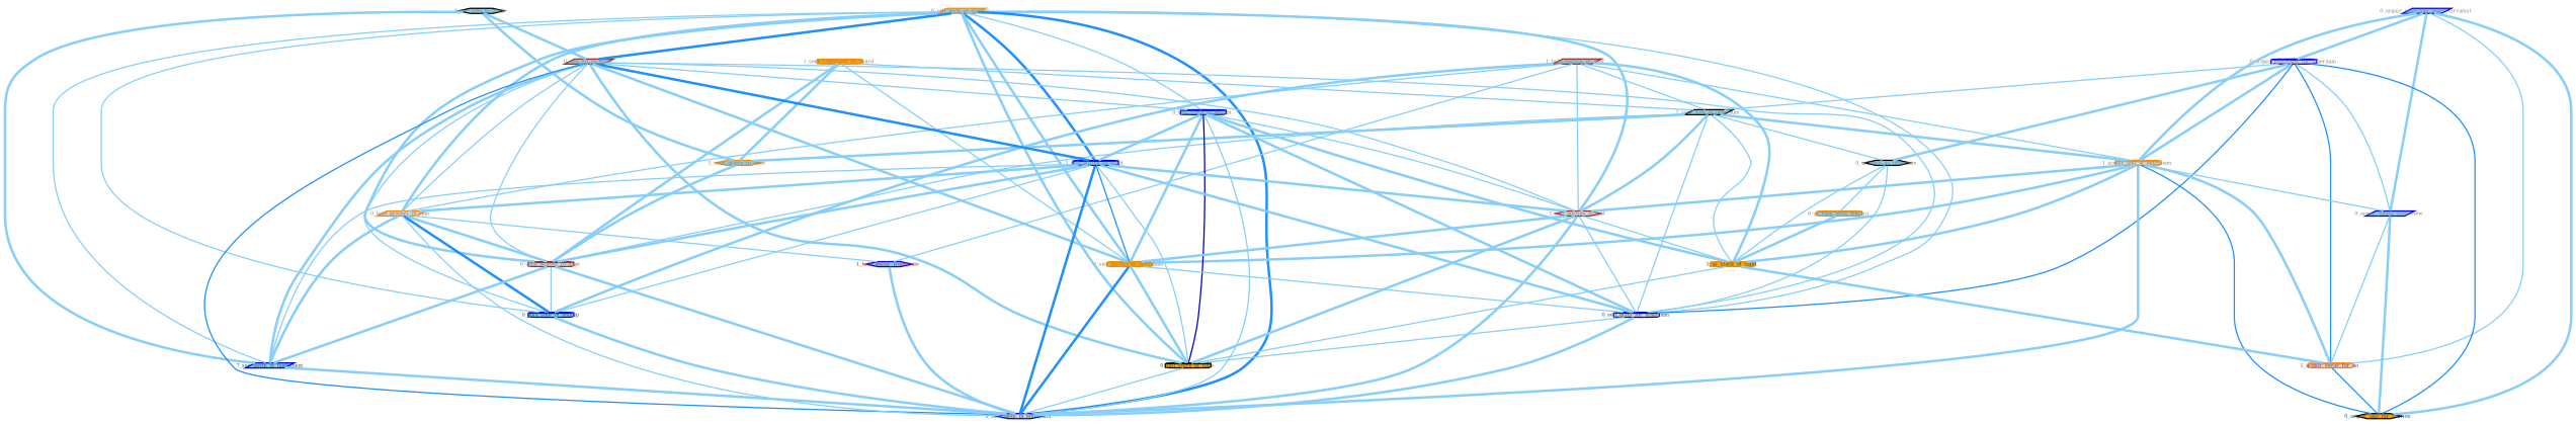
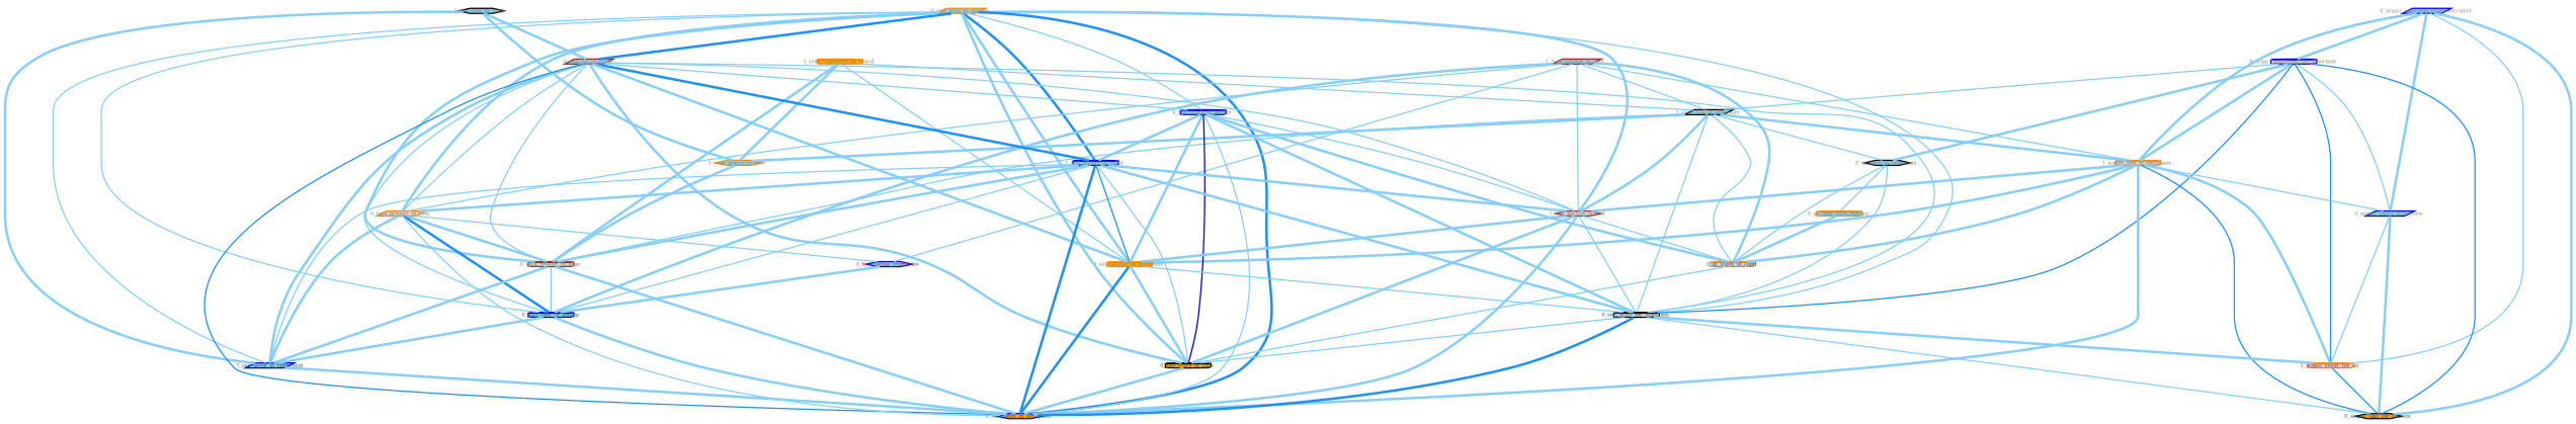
  graph {
    node [color=darkorange fillcolor=skyblue fixedsize=true fontcolor="#8b7d6b" fontsize=4 shape=cylinder style=filled]
    edge [color="#87cefa" style=bold w=1]
    "0_sell_milk_in_market " [height=.06 shape=parallelogram width=.5]
    "1_seek_represent_on_board " [fillcolor=orange height=.06 width=.5]
    "0_acquir_othernum_under_circumst " [color=blue height=.06 shape=parallelogram width=.5]
    "1_hold_equival_of_hear " [color=brown height=.06 shape=parallelogram width=.5]
    "0_acquir_entitynam_for_othernum " [color=blue fillcolor=lightgrey height=.06 width=.5]
    "1_seek_fine_of_othernum " [color=black height=.06 shape=parallelogram width=.5]
    "1_acquir_unit_of_entitynam " [fillcolor=lightgrey height=.06 width=.5]
    "1_see_step_to_trade " [color=black height=.06 shape=hexagon width=.5]
    "0_sell_all_in_trade " [color=brown height=.06 shape=parallelogram width=.5]
    "0_us_base_as_othernum " [color=black height=.06 shape=hexagon width=.5]
    "1_seek_altern_to_offer " [height=.06 shape=hexagon width=.5]
    "0_us_chip_unlik_machin " [height=.06 width=.5]
    "0_sell_stock_at_bottom " [color=blue height=.06 width=.5]
    "1_sell_billion_in_asset " [color=blue height=.06 width=.5]
    "0_hold_groceri_in_rear " [fillcolor=lightgrey height=.06 shape=parallelogram width=.5]
    "0_acquir_share_with_view " [color=blue height=.06 shape=parallelogram width=.5]
    "1_sell_portion_of_unit " [color=brown fillcolor=lightgrey height=.06 shape=hexagon width=.5]
    "0_seek_waiver_in_hope " [color=brown fillcolor=lightgrey height=.06 width=.5]
    "0_sell_billion_on_entitynam " [fillcolor=orange height=.06 width=.5]
    "1_acquir_secur_for_an " [fillcolor=lightgrey fontcolor="#b22222" height=.06 width=.5]
    "1_hold_dollar_from_sale " [color=blue fontcolor="#b22222" height=.06 shape=hexagon width=.5]
-   "0_sell_divis_for_othernum " [color=blue fillcolor=lightgrey fontcolor="#2f4f4f" height=.06 width=.5]
+   "0_sell_divis_for_othernum " [color=black fillcolor=lightgrey fontcolor="#2f4f4f" height=.06 width=.5]
    n23 [color=blue fontcolor="#2f4f4f" height=.06 label="0_hold_sale_in_anticip" width=.5]
    "0_sell_stock_at_time " [color=black fillcolor=orange fontcolor="#2f4f4f" height=.06 width=.5]
    n25 [color=blue fontcolor="#2f4f4f" height=.06 label="7_see_anyth_in_fundament" shape=parallelogram width=.5]
-   "0_sell_them_in_entitynam " [color=blue fillcolor=lightgrey fontcolor="#2f4f4f" height=.06 shape=hexagon width=.5]
+   "0_sell_them_in_entitynam " [color=blue fillcolor=orange fontcolor="#2f4f4f" height=.06 shape=hexagon width=.5]
    "0_acquir_unit_for_million " [color=black fillcolor=orange fontcolor="#2f4f4f" height=.06 shape=hexagon width=.5]
-   "1_us_stock_of_capit " [fillcolor=orange fontcolor="#2f4f4f" height=.06 width=.5]
+   "1_us_stock_of_capit " [fillcolor=lightgrey fontcolor="#2f4f4f" height=.06 width=.5]
    subgraph sub_1 {
      "0_sell_milk_in_market "
      "1_seek_represent_on_board "
      "0_acquir_othernum_under_circumst "
      "1_hold_equival_of_hear "
      "0_acquir_entitynam_for_othernum "
      "1_seek_fine_of_othernum "
      "1_acquir_unit_of_entitynam "
      "1_see_step_to_trade "
      "0_sell_all_in_trade "
      "0_us_base_as_othernum "
      "1_seek_altern_to_offer "
      "0_us_chip_unlik_machin "
      "0_sell_stock_at_bottom "
      "1_sell_billion_in_asset "
      "0_hold_groceri_in_rear "
      "0_acquir_share_with_view "
      "1_sell_portion_of_unit "
      "0_seek_waiver_in_hope "
      "0_sell_billion_on_entitynam "
    }
    subgraph sub_2 {
      "1_acquir_secur_for_an "
      "1_hold_dollar_from_sale "
    }
    "0_sell_milk_in_market " -- "0_sell_all_in_trade " [color="#1e90ff" w=2]
    "0_sell_milk_in_market " -- "0_sell_stock_at_bottom " [style=solid]
    "0_sell_milk_in_market " -- "1_sell_billion_in_asset " [color="#1e90ff" w=2]
    "0_sell_milk_in_market " -- "0_hold_groceri_in_rear "
    "0_sell_milk_in_market " -- "1_sell_portion_of_unit "
    "0_sell_milk_in_market " -- "0_seek_waiver_in_hope "
    "0_sell_milk_in_market " -- "0_sell_billion_on_entitynam "
    "0_sell_milk_in_market " -- "0_sell_divis_for_othernum " [style=solid]
    "0_sell_milk_in_market " -- n23 [style=solid]
    "0_sell_milk_in_market " -- "0_sell_stock_at_time "
    "0_sell_milk_in_market " -- n25 [style=solid]
    "0_sell_milk_in_market " -- "0_sell_them_in_entitynam " [color="#1e90ff" w=2]
    "1_seek_represent_on_board " -- "1_seek_fine_of_othernum " [style=solid]
    "1_seek_represent_on_board " -- "1_seek_altern_to_offer "
    "1_seek_represent_on_board " -- "0_seek_waiver_in_hope "
    "1_seek_represent_on_board " -- "0_sell_billion_on_entitynam " [style=solid]
    "0_acquir_othernum_under_circumst " -- "0_acquir_entitynam_for_othernum "
    "0_acquir_othernum_under_circumst " -- "1_acquir_unit_of_entitynam "
    "0_acquir_othernum_under_circumst " -- "0_acquir_share_with_view "
    "0_acquir_othernum_under_circumst " -- "1_acquir_secur_for_an " [style=solid]
    "0_acquir_othernum_under_circumst " -- "0_acquir_unit_for_million "
    "1_hold_equival_of_hear " -- "1_seek_fine_of_othernum " [style=solid]
    "1_hold_equival_of_hear " -- "1_acquir_unit_of_entitynam " [style=solid]
    "1_hold_equival_of_hear " -- "0_hold_groceri_in_rear " [style=solid]
    "1_hold_equival_of_hear " -- "1_sell_portion_of_unit " [style=solid]
    "1_hold_equival_of_hear " -- "1_hold_dollar_from_sale " [style=solid]
    "1_hold_equival_of_hear " -- n23
    "1_hold_equival_of_hear " -- "1_us_stock_of_capit "
    "0_acquir_entitynam_for_othernum " -- "1_seek_fine_of_othernum " [style=solid]
    "0_acquir_entitynam_for_othernum " -- "1_acquir_unit_of_entitynam "
    "0_acquir_entitynam_for_othernum " -- "0_us_base_as_othernum "
    "0_acquir_entitynam_for_othernum " -- "0_acquir_share_with_view " [style=solid]
    "0_acquir_entitynam_for_othernum " -- "1_acquir_secur_for_an " [color="#1e90ff" style=solid w=2]
    "0_acquir_entitynam_for_othernum " -- "0_sell_divis_for_othernum " [color="#1e90ff" style=solid w=2]
    "0_acquir_entitynam_for_othernum " -- "0_acquir_unit_for_million " [color="#1e90ff" style=solid w=2]
    "1_seek_fine_of_othernum " -- "1_acquir_unit_of_entitynam "
    "1_seek_fine_of_othernum " -- "0_us_base_as_othernum " [style=solid]
    "1_seek_fine_of_othernum " -- "1_seek_altern_to_offer "
    "1_seek_fine_of_othernum " -- "1_sell_portion_of_unit "
    "1_seek_fine_of_othernum " -- "0_seek_waiver_in_hope " [style=solid]
    "1_seek_fine_of_othernum " -- "0_sell_divis_for_othernum " [style=solid]
    "1_seek_fine_of_othernum " -- "1_us_stock_of_capit " [style=solid]
    "1_acquir_unit_of_entitynam " -- "0_acquir_share_with_view " [style=solid]
    "1_acquir_unit_of_entitynam " -- "1_sell_portion_of_unit "
    "1_acquir_unit_of_entitynam " -- "0_sell_billion_on_entitynam "
    "1_acquir_unit_of_entitynam " -- "1_acquir_secur_for_an "
    "1_acquir_unit_of_entitynam " -- "0_sell_them_in_entitynam "
    "1_acquir_unit_of_entitynam " -- "0_acquir_unit_for_million " [color="#1e90ff" style=solid w=2]
    "1_acquir_unit_of_entitynam " -- "1_us_stock_of_capit "
    "1_see_step_to_trade " -- "0_sell_all_in_trade "
    "1_see_step_to_trade " -- "1_seek_altern_to_offer "
    "1_see_step_to_trade " -- n25
    "0_sell_all_in_trade " -- "0_sell_stock_at_bottom " [style=solid]
    "0_sell_all_in_trade " -- "1_sell_billion_in_asset " [color="#1e90ff" w=2]
    "0_sell_all_in_trade " -- "0_hold_groceri_in_rear " [style=solid]
    "0_sell_all_in_trade " -- "1_sell_portion_of_unit " [style=solid]
    "0_sell_all_in_trade " -- "0_seek_waiver_in_hope " [style=solid]
    "0_sell_all_in_trade " -- "0_sell_billion_on_entitynam "
    "0_sell_all_in_trade " -- "0_sell_divis_for_othernum " [style=solid]
    "0_sell_all_in_trade " -- n23 [style=solid]
    "0_sell_all_in_trade " -- "0_sell_stock_at_time "
    "0_sell_all_in_trade " -- n25
    "0_sell_all_in_trade " -- "0_sell_them_in_entitynam " [color="#1e90ff" style=solid w=2]
    "0_us_base_as_othernum " -- "0_us_chip_unlik_machin " [style=solid]
    "0_us_base_as_othernum " -- "0_sell_divis_for_othernum " [style=solid]
    "0_us_base_as_othernum " -- "1_us_stock_of_capit " [style=solid]
    "1_seek_altern_to_offer " -- "0_seek_waiver_in_hope "
    "0_us_chip_unlik_machin " -- "1_us_stock_of_capit "
    "0_sell_stock_at_bottom " -- "1_sell_billion_in_asset "
    "0_sell_stock_at_bottom " -- "1_sell_portion_of_unit " [style=solid]
    "0_sell_stock_at_bottom " -- "0_sell_billion_on_entitynam "
    "0_sell_stock_at_bottom " -- "0_sell_divis_for_othernum "
    "0_sell_stock_at_bottom " -- "0_sell_stock_at_time " [color="#0000cd" style=solid w=3]
    "0_sell_stock_at_bottom " -- "0_sell_them_in_entitynam " [style=solid]
    "0_sell_stock_at_bottom " -- "1_us_stock_of_capit "
    "1_sell_billion_in_asset " -- "0_hold_groceri_in_rear "
    "1_sell_billion_in_asset " -- "1_sell_portion_of_unit "
    "1_sell_billion_in_asset " -- "0_seek_waiver_in_hope "
    "1_sell_billion_in_asset " -- "0_sell_billion_on_entitynam " [color="#1e90ff" style=solid w=2]
    "1_sell_billion_in_asset " -- "0_sell_divis_for_othernum "
    "1_sell_billion_in_asset " -- n23 [style=solid]
    "1_sell_billion_in_asset " -- "0_sell_stock_at_time " [style=solid]
    "1_sell_billion_in_asset " -- n25 [style=solid]
    "1_sell_billion_in_asset " -- "0_sell_them_in_entitynam " [color="#1e90ff" w=2]
    "0_hold_groceri_in_rear " -- "0_seek_waiver_in_hope "
    "0_hold_groceri_in_rear " -- "1_hold_dollar_from_sale " [style=solid]
    "0_hold_groceri_in_rear " -- n23 [color="#1e90ff" w=2]
    "0_hold_groceri_in_rear " -- n25
    "0_hold_groceri_in_rear " -- "0_sell_them_in_entitynam " [style=solid]
    "0_acquir_share_with_view " -- "1_acquir_secur_for_an " [style=solid]
    "0_acquir_share_with_view " -- "0_acquir_unit_for_million "
    "1_sell_portion_of_unit " -- "0_sell_billion_on_entitynam "
    "1_sell_portion_of_unit " -- "0_sell_divis_for_othernum " [style=solid]
    "1_sell_portion_of_unit " -- "0_sell_stock_at_time "
    "1_sell_portion_of_unit " -- "0_sell_them_in_entitynam "
    "1_sell_portion_of_unit " -- "1_us_stock_of_capit " [style=solid]
    "0_seek_waiver_in_hope " -- n23 [style=solid]
    "0_seek_waiver_in_hope " -- n25
    "0_seek_waiver_in_hope " -- "0_sell_them_in_entitynam "
    "0_sell_billion_on_entitynam " -- "0_sell_divis_for_othernum " [style=solid]
    "0_sell_billion_on_entitynam " -- "0_sell_stock_at_time "
    "0_sell_billion_on_entitynam " -- "0_sell_them_in_entitynam " [color="#1e90ff" w=2]
    "1_acquir_secur_for_an " -- "0_acquir_unit_for_million " [color="#1e90ff" style=solid w=2]
-   "1_hold_dollar_from_sale " -- "0_sell_them_in_entitynam "
-   "1_us_stock_of_capit " -- "1_acquir_secur_for_an "
+   "1_hold_dollar_from_sale " -- n23
+   "0_sell_divis_for_othernum " -- "1_acquir_secur_for_an "
    "0_sell_divis_for_othernum " -- "0_sell_stock_at_time " [style=solid]
-   "0_sell_divis_for_othernum " -- "0_sell_them_in_entitynam "
+   "0_sell_divis_for_othernum " -- "0_sell_them_in_entitynam " [color="#1e90ff"]
+   "0_sell_divis_for_othernum " -- "0_acquir_unit_for_million " [style=solid]
+   n23 -- n25
    n23 -- "0_sell_them_in_entitynam "
-   "0_sell_stock_at_time " -- "0_sell_them_in_entitynam " [style=solid]
+   "0_sell_stock_at_time " -- "0_sell_them_in_entitynam "
    n25 -- "0_sell_them_in_entitynam "
    "1_us_stock_of_capit " -- "0_sell_stock_at_time " [style=solid]
  }
